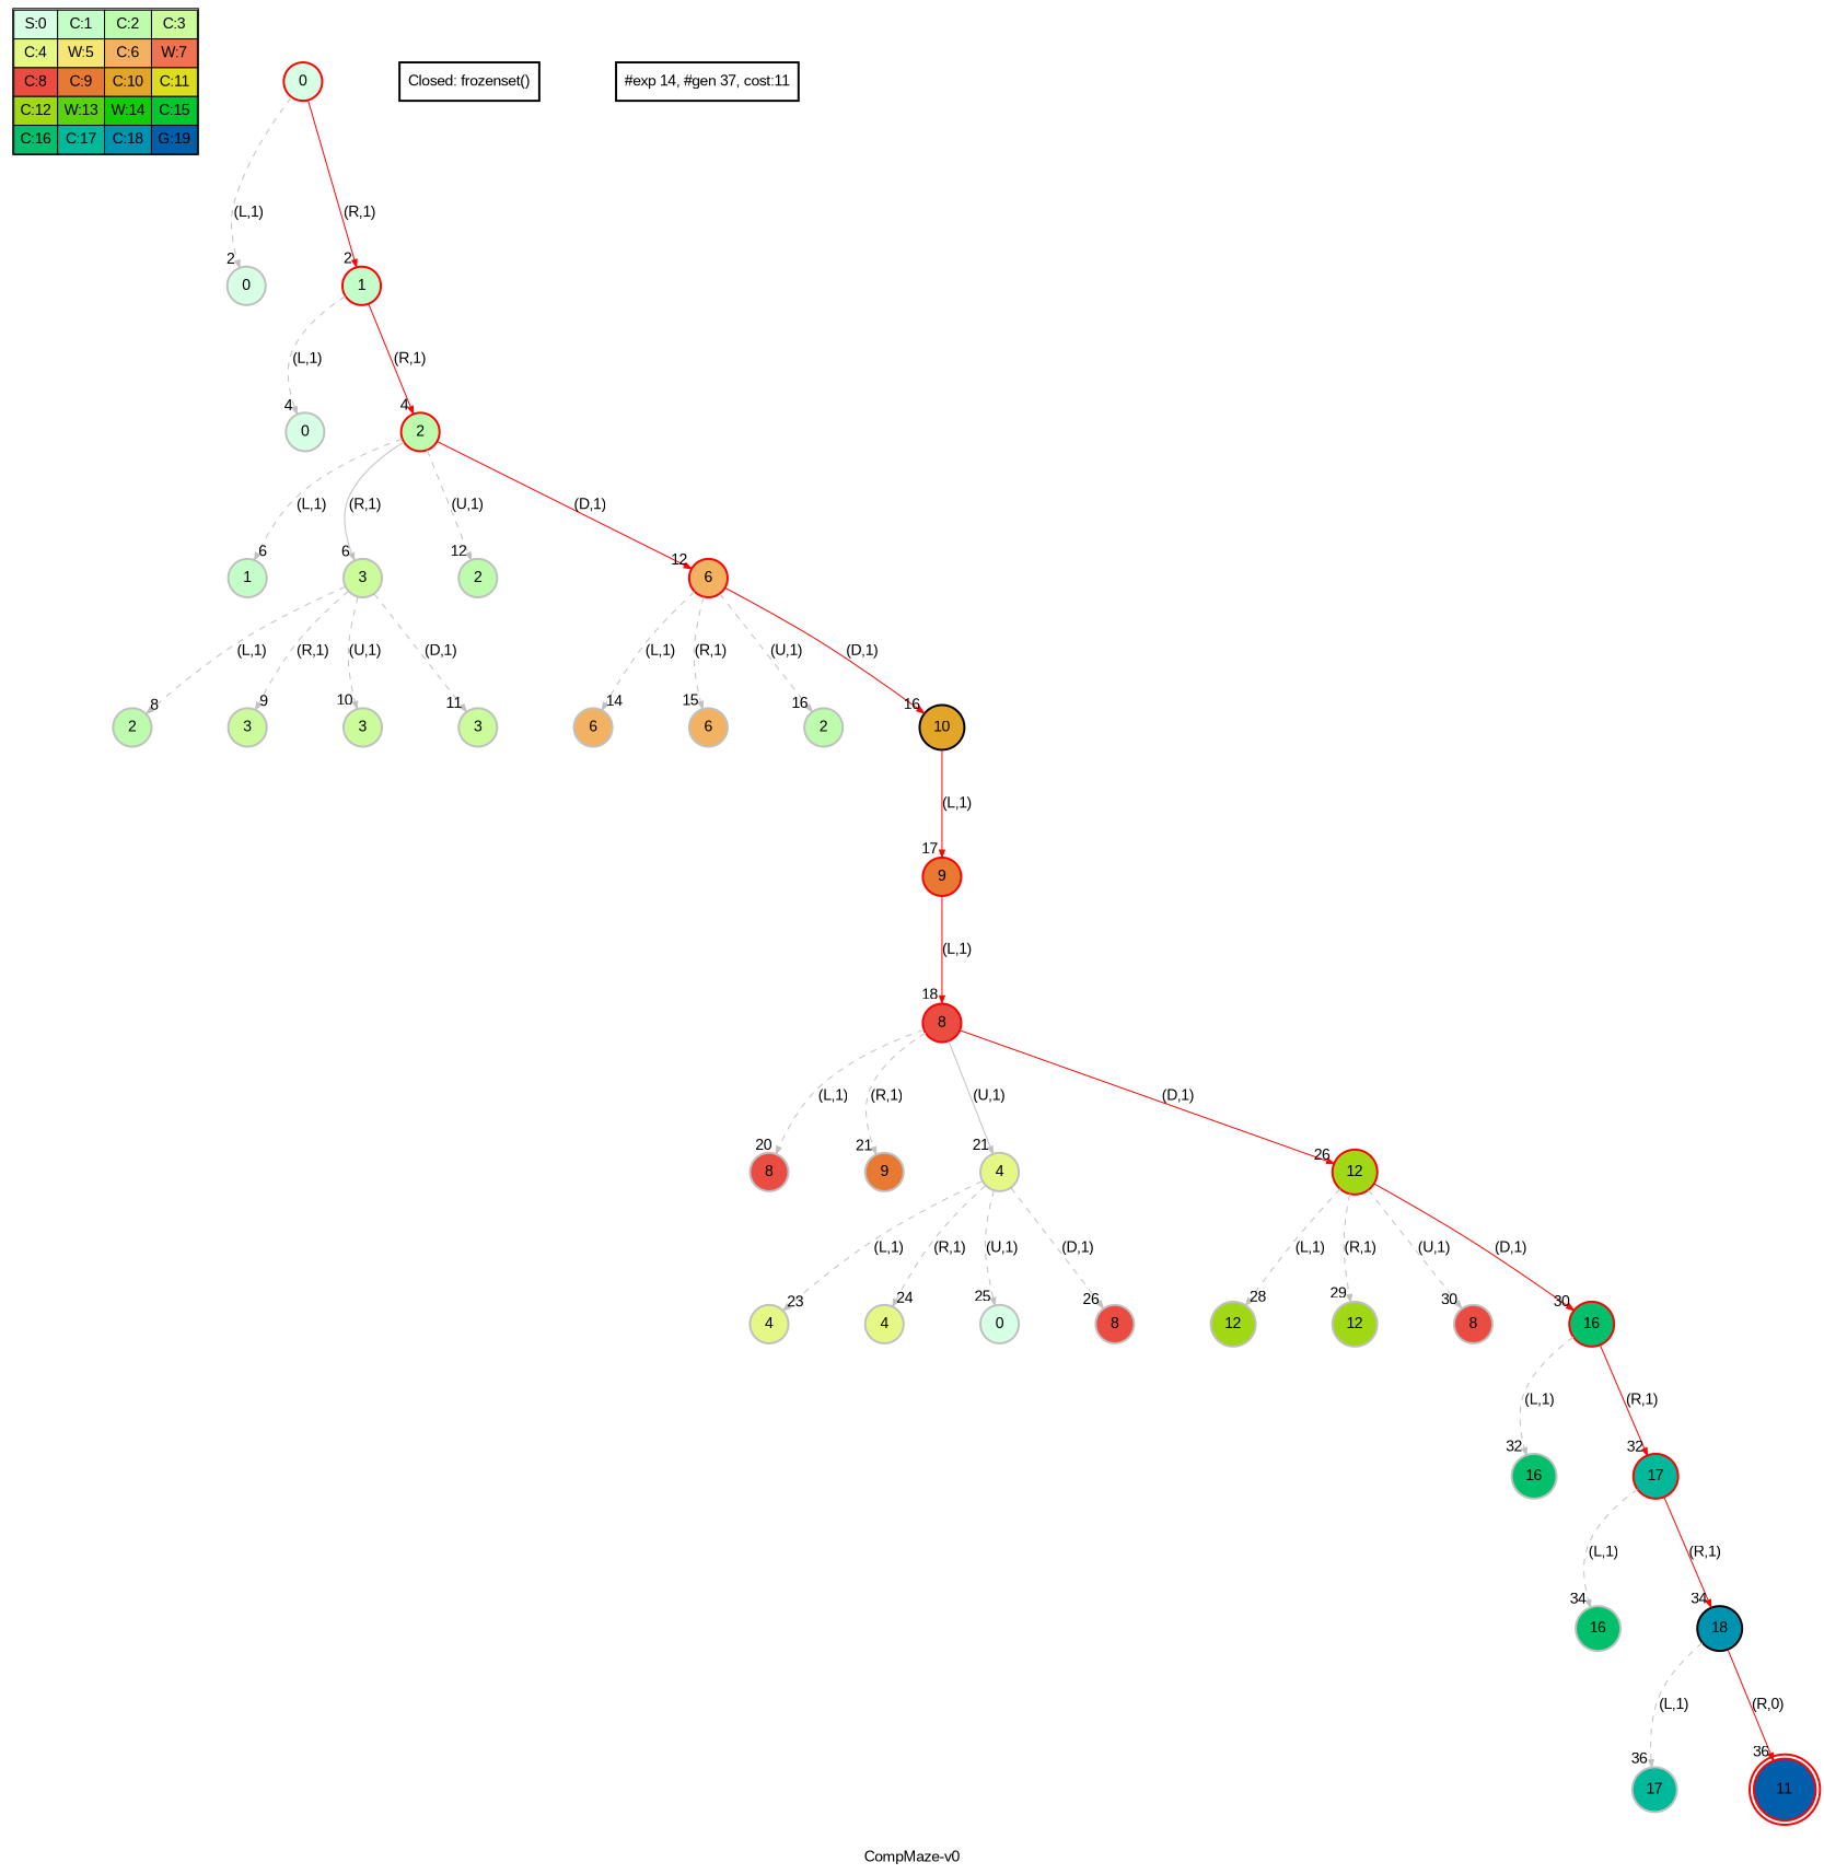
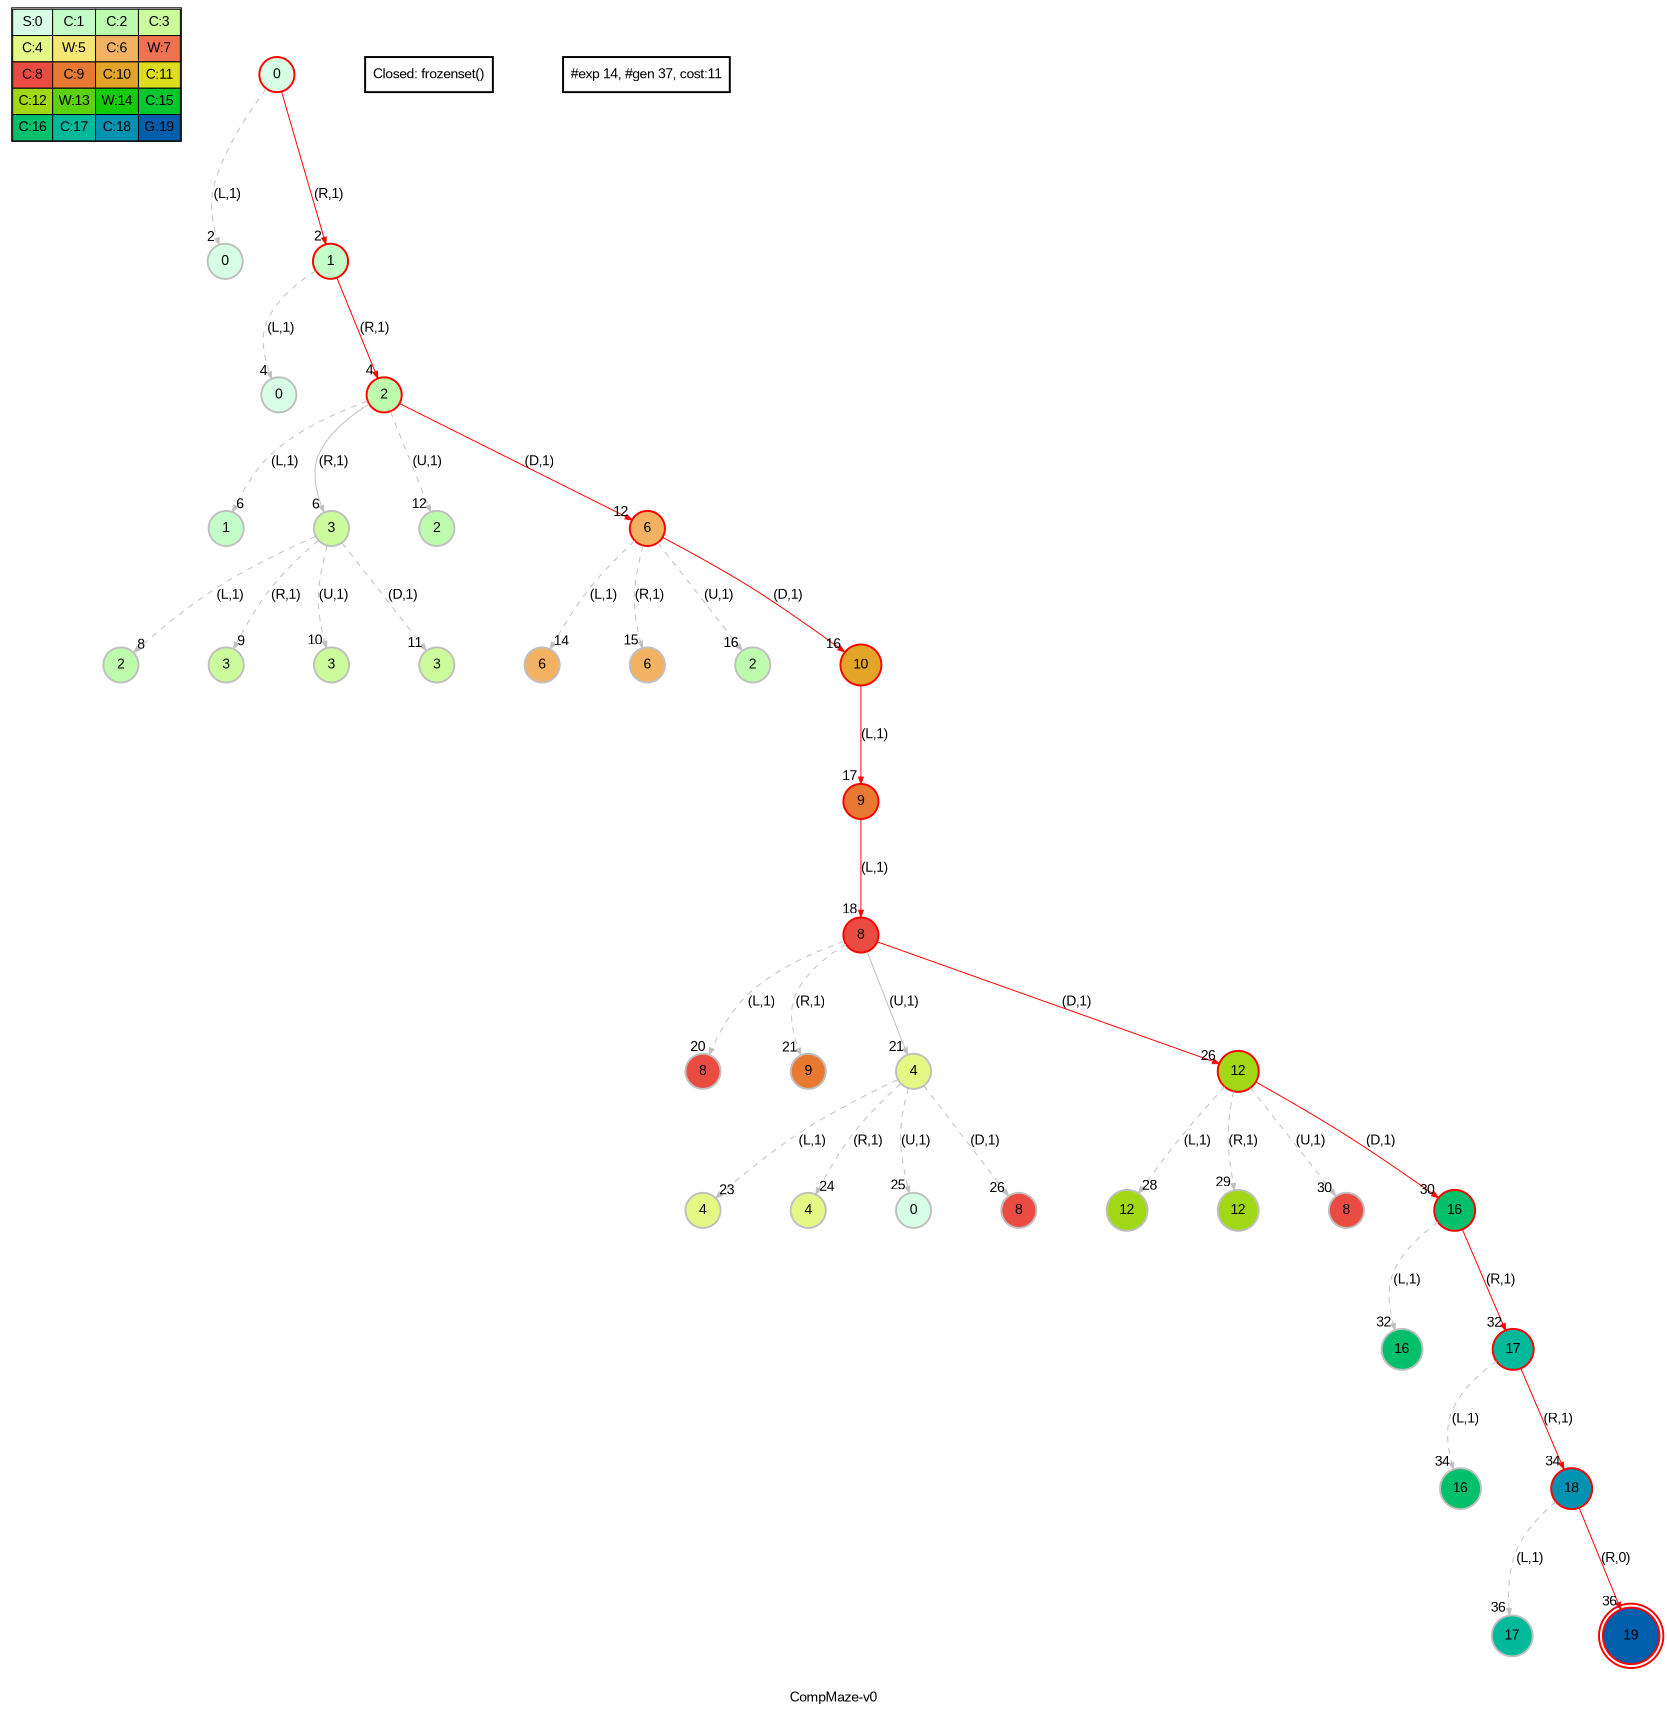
  digraph {
    fontname="Liberation Sans"
    label="CompMaze-v0"
    nodesep=1
    ranksep=1.2
    node [fontname="Liberation Sans" penwidth=2 shape=circle color=grey fillcolor="0.39803922 0.15947579 0.99679532 1.        " style=filled]
    edge [arrowsize=0.7 color=grey fontname="Liberation Sans" headlabel=" 2 " style=dashed]
    n1 [label=<<table border="1" cellpadding="5" cellspacing="0" cellborder="1"><tr><td bgcolor="0.39803922 0.15947579 0.99679532 1.        ">S:0</td><td bgcolor="0.35098039 0.23194764 0.99315867 1.        ">C:1</td><td bgcolor="0.29607843 0.31486959 0.98720184 1.        ">C:2</td><td bgcolor="0.24901961 0.38410575 0.98063477 1.        ">C:3</td></tr><tr><td bgcolor="0.19411765 0.46220388 0.97128103 1.        ">C:4</td><td bgcolor="0.14705882 0.52643216 0.96182564 1.        ">W:5</td><td bgcolor="0.09215686 0.59770746 0.94913494 1.        ">C:6</td><td bgcolor="0.0372549  0.66454018 0.93467977 1.        ">W:7</td></tr><tr><td bgcolor="0.00980392 0.71791192 0.92090552 1.        ">C:8</td><td bgcolor="0.06470588 0.77520398 0.9032472  1.        ">C:9</td><td bgcolor="0.11176471 0.81974048 0.88677369 1.        ">C:10</td><td bgcolor="0.16666667 0.8660254  0.8660254  1.        ">C:11</td></tr><tr><td bgcolor="0.21372549 0.9005867  0.84695821 1.        ">C:12</td><td bgcolor="0.26862745 0.93467977 0.82325295 1.        ">W:13</td><td bgcolor="0.32352941 0.96182564 0.79801723 1.        ">W:14</td><td bgcolor="0.37058824 0.97940977 0.77520398 1.        ">C:15</td></tr><tr><td bgcolor="0.4254902  0.99315867 0.74725253 1.        ">C:16</td><td bgcolor="0.47254902 0.99907048 0.72218645 1.        ">C:17</td><td bgcolor="0.52745098 0.99907048 0.69169844 1.        ">C:18</td><td bgcolor="0.5745098  0.99315867 0.66454018 1.        ">G:19</td></tr></table>> shape=plaintext color="" fillcolor="" style=""]
    n2 [color=red label=0]
    n3 [label=0]
    n4 [color=red fillcolor="0.35098039 0.23194764 0.99315867 1.        " label=1]
    n5 [label=0]
    n6 [color=red fillcolor="0.29607843 0.31486959 0.98720184 1.        " label=2]
    n7 [label="Closed: frozenset()" shape=box color="" fillcolor="" style=""]
    n8 [fillcolor="0.35098039 0.23194764 0.99315867 1.        " label=1]
    n9 [fillcolor="0.24901961 0.38410575 0.98063477 1.        " label=3]
    n10 [fillcolor="0.29607843 0.31486959 0.98720184 1.        " label=2]
    n11 [color=red fillcolor="0.09215686 0.59770746 0.94913494 1.        " label=6]
    n12 [fillcolor="0.29607843 0.31486959 0.98720184 1.        " label=2]
    n13 [fillcolor="0.24901961 0.38410575 0.98063477 1.        " label=3]
    n14 [fillcolor="0.24901961 0.38410575 0.98063477 1.        " label=3]
    n15 [fillcolor="0.24901961 0.38410575 0.98063477 1.        " label=3]
    n16 [fillcolor="0.09215686 0.59770746 0.94913494 1.        " label=6]
    n17 [fillcolor="0.09215686 0.59770746 0.94913494 1.        " label=6]
    n18 [fillcolor="0.29607843 0.31486959 0.98720184 1.        " label=2]
-   n19 [color=black fillcolor="0.11176471 0.81974048 0.88677369 1.        " label=10]
+   n19 [color=red fillcolor="0.11176471 0.81974048 0.88677369 1.        " label=10]
    n20 [color=red fillcolor="0.06470588 0.77520398 0.9032472  1.        " label=9]
    n21 [color=red fillcolor="0.00980392 0.71791192 0.92090552 1.        " label=8]
    n22 [fillcolor="0.00980392 0.71791192 0.92090552 1.        " label=8]
    n23 [fillcolor="0.06470588 0.77520398 0.9032472  1.        " label=9]
    n24 [fillcolor="0.19411765 0.46220388 0.97128103 1.        " label=4]
    n25 [color=red fillcolor="0.21372549 0.9005867  0.84695821 1.        " label=12]
    n26 [fillcolor="0.19411765 0.46220388 0.97128103 1.        " label=4]
    n27 [fillcolor="0.19411765 0.46220388 0.97128103 1.        " label=4]
    n28 [label=0]
    n29 [fillcolor="0.00980392 0.71791192 0.92090552 1.        " label=8]
    n30 [fillcolor="0.21372549 0.9005867  0.84695821 1.        " label=12]
    n31 [fillcolor="0.21372549 0.9005867  0.84695821 1.        " label=12]
    n32 [fillcolor="0.00980392 0.71791192 0.92090552 1.        " label=8]
    n33 [color=red fillcolor="0.4254902  0.99315867 0.74725253 1.        " label=16]
    n34 [fillcolor="0.4254902  0.99315867 0.74725253 1.        " label=16]
    n35 [color=red fillcolor="0.47254902 0.99907048 0.72218645 1.        " label=17]
    n36 [fillcolor="0.4254902  0.99315867 0.74725253 1.        " label=16]
-   n37 [color=black fillcolor="0.52745098 0.99907048 0.69169844 1.        " label=18]
+   n37 [color=red fillcolor="0.52745098 0.99907048 0.69169844 1.        " label=18]
    n38 [fillcolor="0.47254902 0.99907048 0.72218645 1.        " label=17]
-   n39 [color=red fillcolor="0.5745098  0.99315867 0.66454018 1.        " label=11 peripheries=2]
+   n39 [color=red fillcolor="0.5745098  0.99315867 0.66454018 1.        " label=19 peripheries=2]
    "#exp 14, #gen 37, cost:11" [shape=box color="" fillcolor="" style=""]
    subgraph sub_1 {
      label=Map
      n1
    }
    n2 -> n3 [label="(L,1)"]
    n2 -> n4 [color=red label="(R,1)" style=""]
    n4 -> n5 [headlabel=" 4 " label="(L,1)"]
    n4 -> n6 [color=red headlabel=" 4 " label="(R,1)" style=""]
    n6 -> n8 [headlabel=" 6 " label="(L,1)"]
    n6 -> n9 [headlabel=" 6 " label="(R,1)" style=""]
    n6 -> n10 [headlabel=" 12 " label="(U,1)"]
    n6 -> n11 [color=red headlabel=" 12 " label="(D,1)" style=""]
    n9 -> n12 [headlabel=" 8 " label="(L,1)"]
    n9 -> n13 [headlabel=" 9 " label="(R,1)"]
    n9 -> n14 [headlabel=" 10 " label="(U,1)"]
    n9 -> n15 [headlabel=" 11 " label="(D,1)"]
    n11 -> n16 [headlabel=" 14 " label="(L,1)"]
    n11 -> n17 [headlabel=" 15 " label="(R,1)"]
    n11 -> n18 [headlabel=" 16 " label="(U,1)"]
    n11 -> n19 [color=red headlabel=" 16 " label="(D,1)" style=""]
    n19 -> n20 [color=red headlabel=" 17 " label="(L,1)" style=""]
    n20 -> n21 [color=red headlabel=" 18 " label="(L,1)" style=""]
    n21 -> n22 [headlabel=" 20 " label="(L,1)"]
    n21 -> n23 [headlabel=" 21 " label="(R,1)"]
    n21 -> n24 [headlabel=" 21 " label="(U,1)" style=""]
    n21 -> n25 [color=red headlabel=" 26 " label="(D,1)" style=""]
    n24 -> n26 [headlabel=" 23 " label="(L,1)"]
    n24 -> n27 [headlabel=" 24 " label="(R,1)"]
    n24 -> n28 [headlabel=" 25 " label="(U,1)"]
    n24 -> n29 [headlabel=" 26 " label="(D,1)"]
    n25 -> n30 [headlabel=" 28 " label="(L,1)"]
    n25 -> n31 [headlabel=" 29 " label="(R,1)"]
    n25 -> n32 [headlabel=" 30 " label="(U,1)"]
    n25 -> n33 [color=red headlabel=" 30 " label="(D,1)" style=""]
    n33 -> n34 [headlabel=" 32 " label="(L,1)"]
    n33 -> n35 [color=red headlabel=" 32 " label="(R,1)" style=""]
    n35 -> n36 [headlabel=" 34 " label="(L,1)"]
    n35 -> n37 [color=red headlabel=" 34 " label="(R,1)" style=""]
    n37 -> n38 [headlabel=" 36 " label="(L,1)"]
    n37 -> n39 [color=red headlabel=" 36 " label="(R,0)" style=""]
  }
